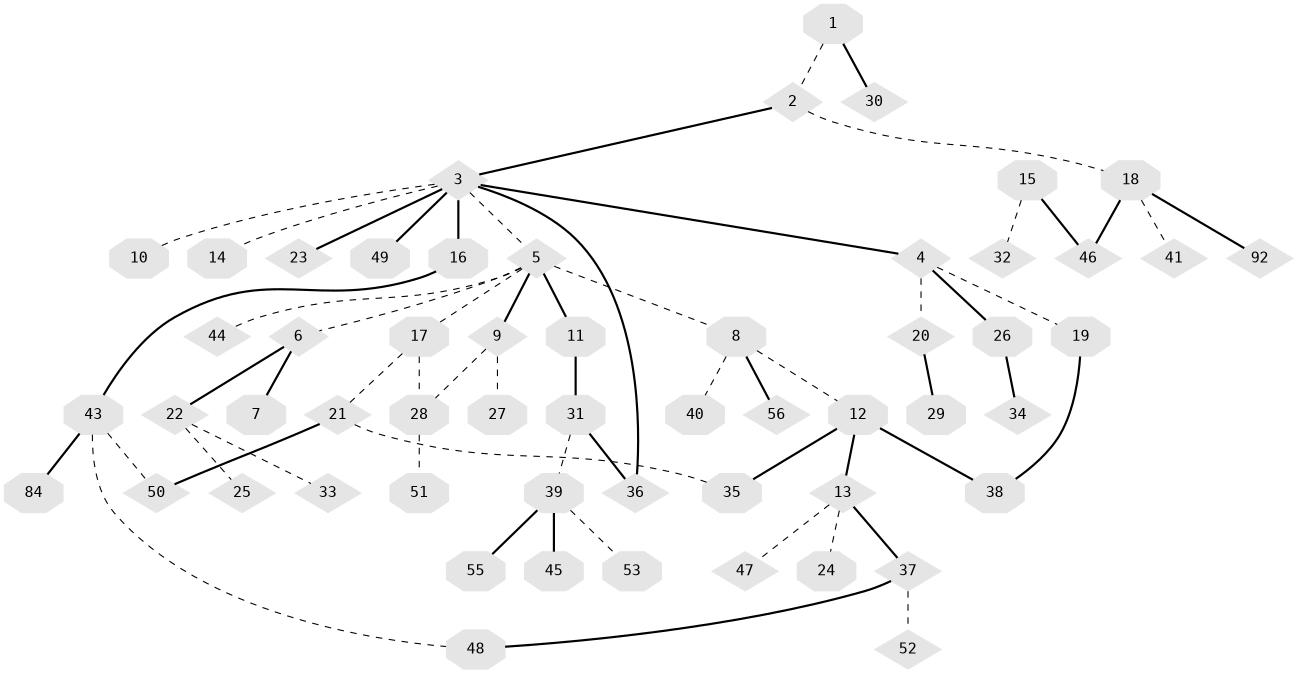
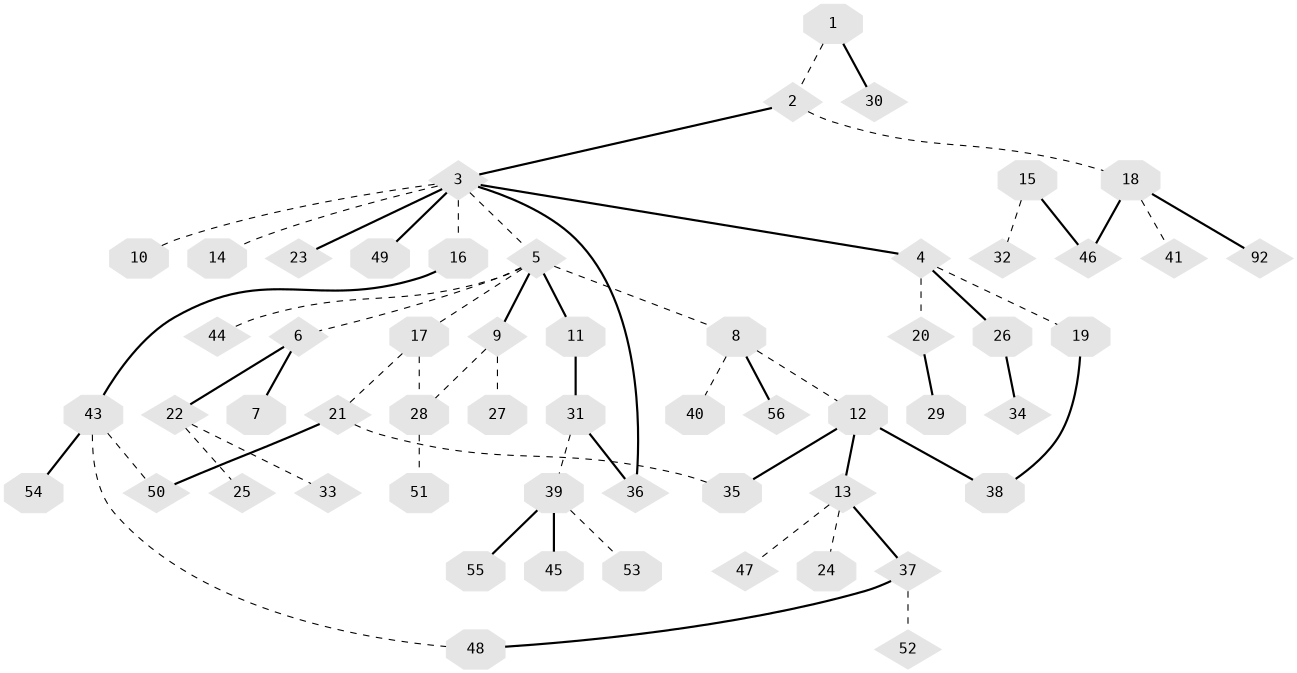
  graph {
    fontname="DejaVu Sans Mono"
    node [color=gray90 fontname="DejaVu Sans Mono" shape=octagon style=filled]
    edge [fontname="DejaVu Sans Mono" style=dashed]
    2 [shape=diamond]
    1
    30 [shape=diamond]
    3 [shape=diamond]
    18
    44 [shape=diamond]
    4 [shape=diamond]
    5 [shape=diamond]
    10
    14
    16
    23 [shape=diamond]
    36 [shape=diamond]
    49
    46 [shape=diamond]
    41 [shape=diamond]
    n17 [label=92 shape=diamond]
    19
    20 [shape=diamond]
    26
    6 [shape=diamond]
    8
    9 [shape=diamond]
    11
    17
    43
    38
    29
    34 [shape=diamond]
    7
    22 [shape=diamond]
    12
    40
    56 [shape=diamond]
    27
    28
    31
    21 [shape=diamond]
    25 [shape=diamond]
    33 [shape=diamond]
    32 [shape=diamond]
    15
    13 [shape=diamond]
    35
    51
    39
    24
    37 [shape=diamond]
    47 [shape=diamond]
    48
    52 [shape=diamond]
    50 [shape=diamond]
-   54 [label=84]
+   54
    45
    53
    55
    2 -- 3 [style=bold]
    2 -- 18
    1 -- 2
    1 -- 30 [style=bold]
    3 -- 4 [style=bold]
    3 -- 5
    3 -- 10
    3 -- 14
-   3 -- 16 [style=bold]
+   3 -- 16
    3 -- 23 [style=bold]
    3 -- 36 [style=bold]
    3 -- 49 [style=bold]
    18 -- 46 [style=bold]
    18 -- 41
    18 -- n17 [style=bold]
    4 -- 19
    4 -- 20
    4 -- 26 [style=bold]
    5 -- 44
    5 -- 6
    5 -- 8
    5 -- 9 [style=bold]
    5 -- 11 [style=bold]
    5 -- 17
    16 -- 43 [style=bold]
    19 -- 38 [style=bold]
    20 -- 29 [style=bold]
    26 -- 34 [style=bold]
    6 -- 7 [style=bold]
    6 -- 22 [style=bold]
    8 -- 12
    8 -- 40
    8 -- 56 [style=bold]
    9 -- 27
    9 -- 28
    11 -- 31 [style=bold]
    17 -- 28
    17 -- 21
    43 -- 48
    43 -- 50
    43 -- 54 [style=bold]
    22 -- 25
    22 -- 33
    12 -- 38 [style=bold]
    12 -- 13 [style=bold]
    12 -- 35 [style=bold]
    28 -- 51
    31 -- 36 [style=bold]
    31 -- 39
    21 -- 35
    21 -- 50 [style=bold]
    15 -- 46 [style=bold]
    15 -- 32
    13 -- 24
    13 -- 37 [style=bold]
    13 -- 47
    39 -- 45 [style=bold]
    39 -- 53
    39 -- 55 [style=bold]
    37 -- 48 [style=bold]
    37 -- 52
  }
